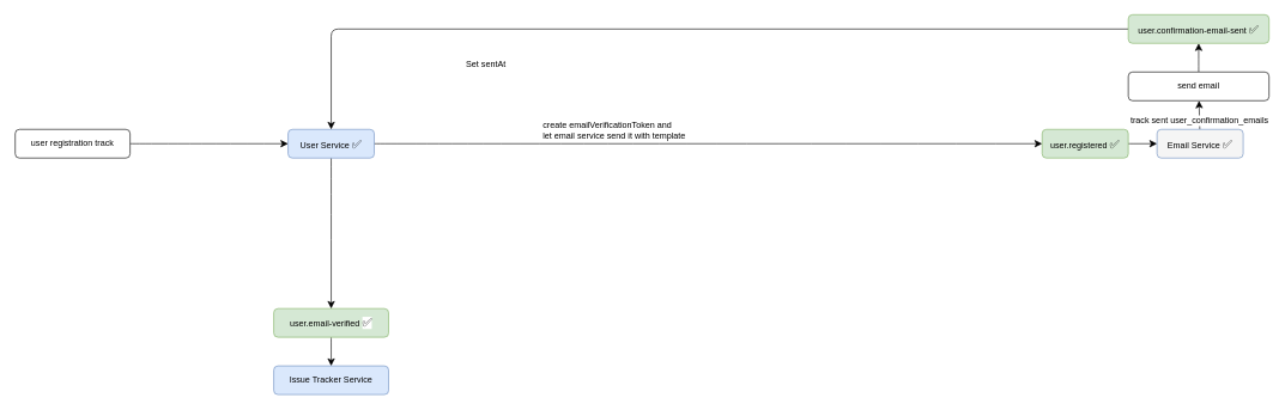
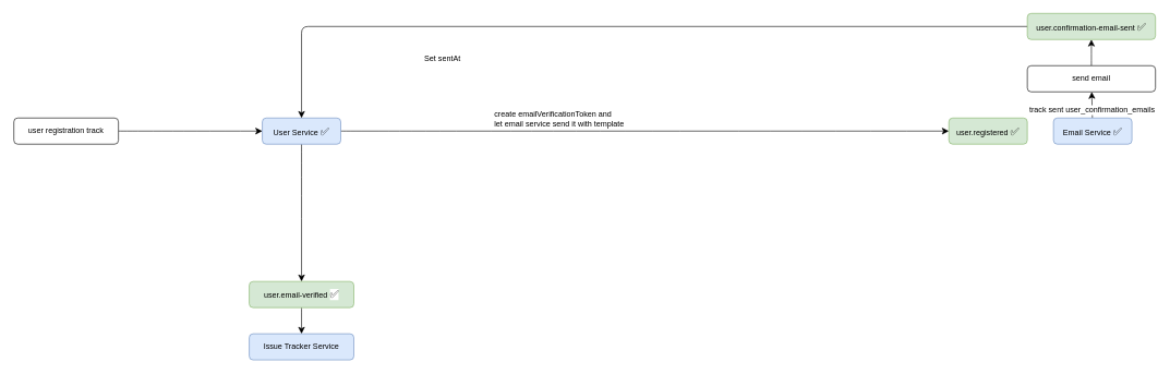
  <mxCell id="0" />
  <mxCell id="1" parent="0" />
  <mxCell id="2" value="" style="edgeStyle=none;curved=1;rounded=1;orthogonalLoop=1;jettySize=auto;html=1;fontSize=12;startSize=8;endSize=8;entryX=0;entryY=0.5;entryDx=0;entryDy=0;" parent="1" source="3" target="12" edge="1"><mxGeometry relative="1" as="geometry"><mxPoint x="617" y="220" as="targetPoint" /></mxGeometry></mxCell>
  <mxCell id="3" value="user registration track" style="rounded=1;whiteSpace=wrap;html=1;" parent="1" vertex="1"><mxGeometry x="20" y="180" width="160" height="40" as="geometry" /></mxCell>
  <mxCell id="4" value="" style="edgeStyle=none;curved=1;rounded=1;orthogonalLoop=1;jettySize=auto;html=1;fontSize=12;startSize=8;endSize=8;exitX=1;exitY=0.5;exitDx=0;exitDy=0;" parent="1" source="12" target="7" edge="1"><mxGeometry relative="1" as="geometry"><mxPoint x="691" y="220" as="sourcePoint" /></mxGeometry></mxCell>
  <mxCell id="5" value="create emailVerificationToken and &lt;br&gt;let email service send it with template" style="edgeLabel;html=1;align=left;verticalAlign=middle;resizable=0;points=[];fontSize=12;" parent="4" vertex="1" connectable="0"><mxGeometry x="-0.448" y="-2" relative="1" as="geometry"><mxPoint x="-24" y="-22" as="offset" /></mxGeometry></mxCell>
- <mxCell id="6" value="" style="edgeStyle=none;curved=1;rounded=1;orthogonalLoop=1;jettySize=auto;html=1;fontSize=12;startSize=8;endSize=8;" parent="1" source="7" target="10" edge="1"><mxGeometry relative="1" as="geometry" /></mxCell>
  <mxCell id="7" value="user.registered&amp;nbsp;&lt;span style=&quot;font-size: 16px; text-wrap: nowrap;&quot;&gt;✅&lt;/span&gt;" style="rounded=1;whiteSpace=wrap;html=1;fillColor=#d5e8d4;strokeColor=#82b366;" parent="1" vertex="1"><mxGeometry x="1450" y="180" width="120" height="40" as="geometry" /></mxCell>
  <mxCell id="8" style="edgeStyle=none;curved=1;rounded=1;orthogonalLoop=1;jettySize=auto;html=1;fontSize=12;startSize=8;endSize=8;" parent="1" source="10" target="14" edge="1"><mxGeometry relative="1" as="geometry" /></mxCell>
  <mxCell id="9" value="track sent user_confirmation_emails" style="edgeLabel;html=1;align=center;verticalAlign=middle;resizable=0;points=[];fontSize=12;" parent="8" vertex="1" connectable="0"><mxGeometry x="-0.332" y="1" relative="1" as="geometry"><mxPoint as="offset" /></mxGeometry></mxCell>
- <mxCell id="10" value="Email Service&amp;nbsp;&lt;span style=&quot;font-size: 16px; text-wrap: nowrap;&quot;&gt;✅&lt;/span&gt;" style="rounded=1;whiteSpace=wrap;html=1;fillColor=#f5f5f5;strokeColor=#6c8ebf;" parent="1" vertex="1"><mxGeometry x="1610" y="180" width="120" height="40" as="geometry" /></mxCell>
+ <mxCell id="10" value="Email Service&amp;nbsp;&lt;span style=&quot;font-size: 16px; text-wrap: nowrap;&quot;&gt;✅&lt;/span&gt;" style="rounded=1;whiteSpace=wrap;html=1;fillColor=#dae8fc;strokeColor=#6c8ebf;" parent="1" vertex="1"><mxGeometry x="1610" y="180" width="120" height="40" as="geometry" /></mxCell>
  <mxCell id="11" style="edgeStyle=none;curved=1;rounded=0;orthogonalLoop=1;jettySize=auto;html=1;entryX=0.5;entryY=0;entryDx=0;entryDy=0;fontSize=12;startSize=8;endSize=8;" parent="1" source="12" target="19" edge="1"><mxGeometry relative="1" as="geometry" /></mxCell>
  <mxCell id="12" value="User Service&amp;nbsp;&lt;span style=&quot;font-size: 16px; text-wrap: nowrap;&quot;&gt;✅&lt;/span&gt;" style="rounded=1;whiteSpace=wrap;html=1;fillColor=#dae8fc;strokeColor=#6c8ebf;" parent="1" vertex="1"><mxGeometry x="400" y="180" width="120" height="40" as="geometry" /></mxCell>
  <mxCell id="13" value="" style="edgeStyle=none;curved=1;rounded=1;orthogonalLoop=1;jettySize=auto;html=1;fontSize=12;startSize=8;endSize=8;" parent="1" source="14" target="17" edge="1"><mxGeometry relative="1" as="geometry" /></mxCell>
  <mxCell id="14" value="send email" style="rounded=1;whiteSpace=wrap;html=1;" parent="1" vertex="1"><mxGeometry x="1570" y="100" width="196" height="40" as="geometry" /></mxCell>
  <mxCell id="15" style="edgeStyle=orthogonalEdgeStyle;rounded=1;orthogonalLoop=1;jettySize=auto;html=1;entryX=0.5;entryY=0;entryDx=0;entryDy=0;fontSize=12;startSize=8;endSize=8;" parent="1" source="17" target="12" edge="1"><mxGeometry relative="1" as="geometry" /></mxCell>
  <mxCell id="16" value="Set sentAt" style="edgeLabel;html=1;align=left;verticalAlign=middle;resizable=0;points=[];fontSize=12;" parent="15" vertex="1" connectable="0"><mxGeometry x="0.491" y="2" relative="1" as="geometry"><mxPoint x="8" y="47" as="offset" /></mxGeometry></mxCell>
  <mxCell id="17" value="user.confirmation-email-sent&amp;nbsp;&lt;span style=&quot;font-size: 16px; text-wrap: nowrap;&quot;&gt;✅&lt;/span&gt;" style="rounded=1;whiteSpace=wrap;html=1;fillColor=#d5e8d4;strokeColor=#82b366;" parent="1" vertex="1"><mxGeometry x="1570" y="20" width="196" height="40" as="geometry" /></mxCell>
  <mxCell id="18" style="edgeStyle=none;curved=1;rounded=0;orthogonalLoop=1;jettySize=auto;html=1;fontSize=12;startSize=8;endSize=8;" parent="1" source="19" target="20" edge="1"><mxGeometry relative="1" as="geometry" /></mxCell>
  <mxCell id="19" value="user.email-verified&amp;nbsp;&lt;span style=&quot;font-size: 16px; text-wrap: nowrap; background-color: rgb(255, 255, 255);&quot;&gt;✅&lt;/span&gt;" style="rounded=1;whiteSpace=wrap;html=1;fillColor=#d5e8d4;strokeColor=#82b366;" parent="1" vertex="1"><mxGeometry x="380" y="430" width="160" height="40" as="geometry" /></mxCell>
  <mxCell id="20" value="Issue Tracker Service" style="rounded=1;whiteSpace=wrap;html=1;fillColor=#dae8fc;strokeColor=#6c8ebf;" parent="1" vertex="1"><mxGeometry x="380" y="510" width="160" height="40" as="geometry" /></mxCell>
